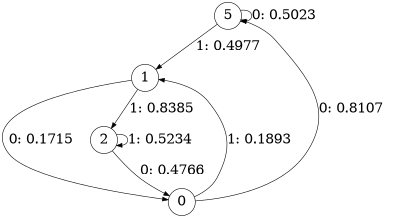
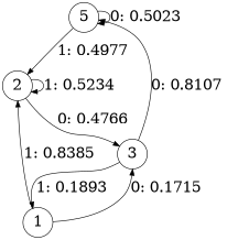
  digraph {
    node [fontsize=24 shape=circle]
    edge [fontsize=24]
    n1 [label=5]
    1
-   3 [label=0]
+   3
    2
    n1 -> n1 [label="0: 0.5023   "]
-   n1 -> 1 [label="1: 0.4977   "]
+   n1 -> 2 [label="1: 0.4977   "]
    1 -> 3 [label="0: 0.1715   "]
    1 -> 2 [label="1: 0.8385   "]
    3 -> n1 [label="0: 0.8107   "]
    3 -> 1 [label="1: 0.1893   "]
    2 -> 3 [label="0: 0.4766   "]
    2 -> 2 [label="1: 0.5234   "]
  }
